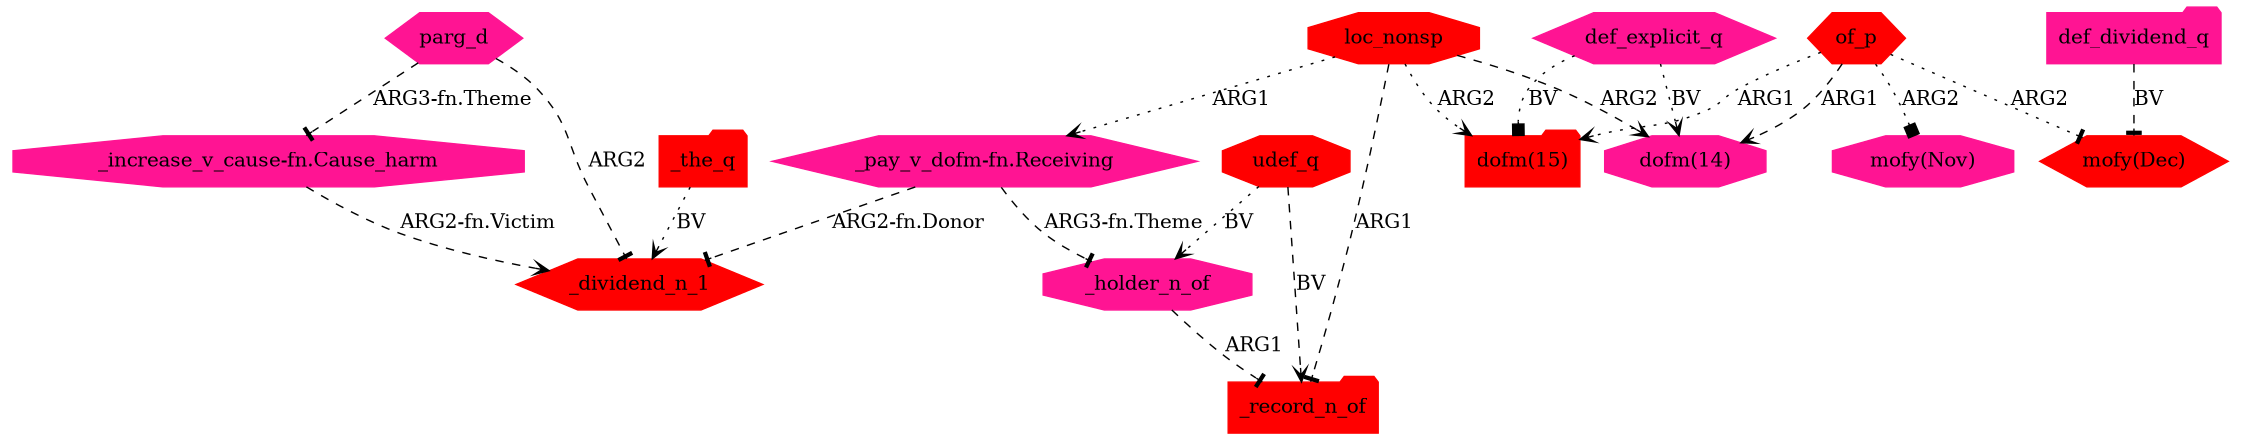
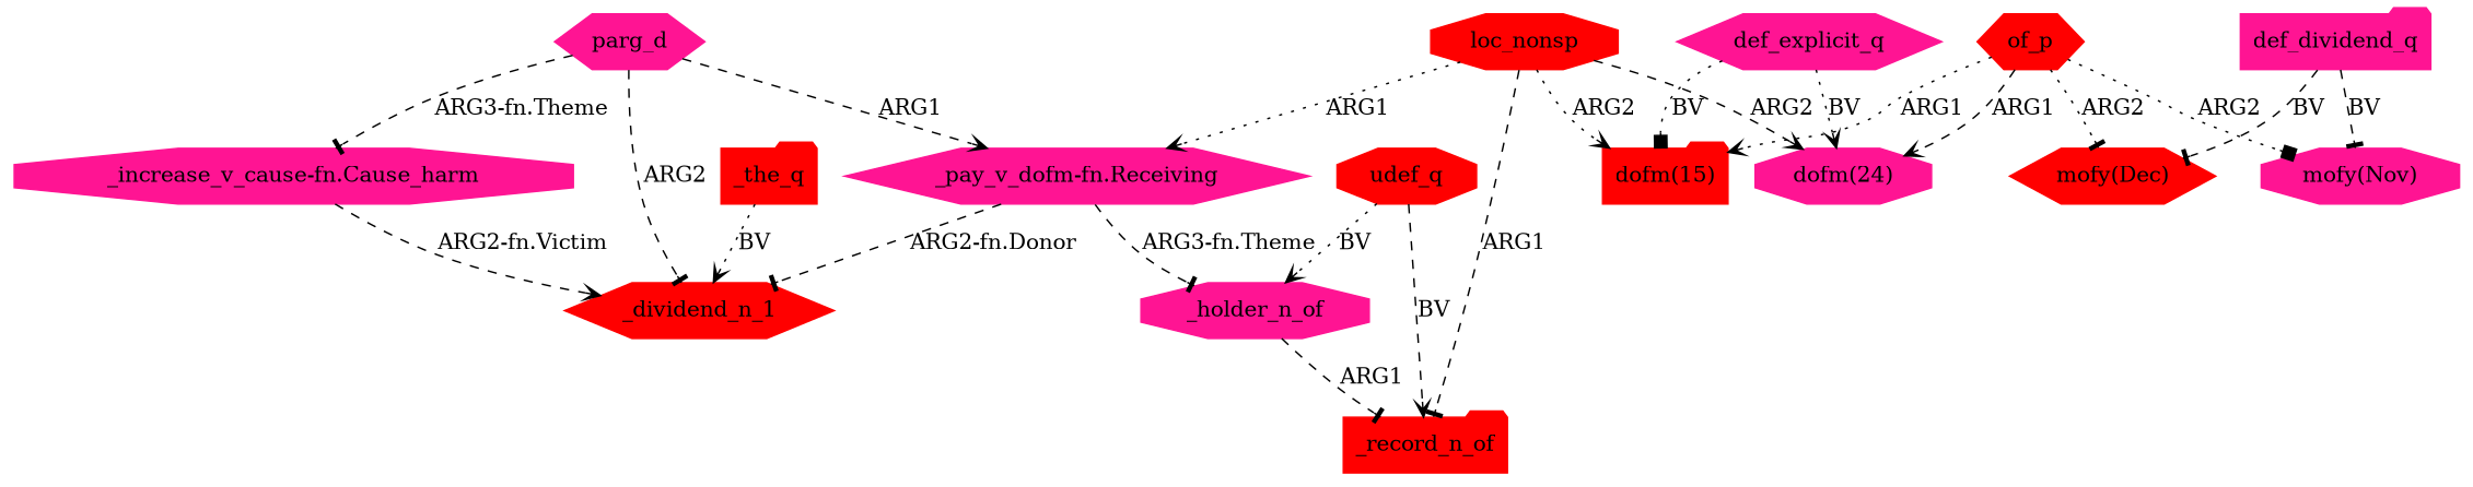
  digraph {
    fontname="DejaVu Serif"
    node [color=red fontname="DejaVu Serif" shape=hexagon style=filled]
    edge [arrowhead=vee fontname="DejaVu Serif" style=dashed]
    _the_q [shape=folder]
    _dividend_n_1
    loc_nonsp [shape=octagon]
    "dofm(15)" [shape=folder]
    _record_n_of [shape=folder]
-   "dofm(14)" [color=deeppink shape=octagon]
+   "dofm(14)" [color=deeppink shape=octagon label="dofm(24)"]
    n7 [color=deeppink label="_pay_v_dofm-fn.Receiving"]
    _holder_n_of [color=deeppink shape=octagon]
    udef_q [shape=octagon]
    of_p
    "mofy(Nov)" [color=deeppink shape=octagon]
    "mofy(Dec)"
    def_explicit_q [color=deeppink]
    "_increase_v_cause-fn.Cause_harm" [color=deeppink shape=octagon]
    parg_d [color=deeppink]
    n16 [color=deeppink label=def_dividend_q shape=folder]
    _the_q -> _dividend_n_1 [label=BV style=dotted]
    loc_nonsp -> "dofm(15)" [label=ARG2 style=dotted]
    loc_nonsp -> _record_n_of [arrowhead=tee label=ARG1]
    loc_nonsp -> "dofm(14)" [label=ARG2]
    loc_nonsp -> n7 [label=ARG1 style=dotted]
    n7 -> _dividend_n_1 [arrowhead=tee label="ARG2-fn.Donor"]
    n7 -> _holder_n_of [arrowhead=tee label="ARG3-fn.Theme"]
    _holder_n_of -> _record_n_of [arrowhead=tee label=ARG1]
    udef_q -> _record_n_of [label=BV]
    udef_q -> _holder_n_of [label=BV style=dotted]
    of_p -> "dofm(15)" [label=ARG1 style=dotted]
    of_p -> "dofm(14)" [label=ARG1]
    of_p -> "mofy(Nov)" [arrowhead=box label=ARG2 style=dotted]
    of_p -> "mofy(Dec)" [arrowhead=tee label=ARG2 style=dotted]
    def_explicit_q -> "dofm(15)" [arrowhead=box label=BV style=dotted]
    def_explicit_q -> "dofm(14)" [label=BV style=dotted]
    "_increase_v_cause-fn.Cause_harm" -> _dividend_n_1 [label="ARG2-fn.Victim"]
    parg_d -> _dividend_n_1 [arrowhead=tee label=ARG2]
+   parg_d -> n7 [label=ARG1]
    parg_d -> "_increase_v_cause-fn.Cause_harm" [arrowhead=tee label="ARG3-fn.Theme"]
+   n16 -> "mofy(Nov)" [arrowhead=tee label=BV]
    n16 -> "mofy(Dec)" [arrowhead=tee label=BV]
  }
